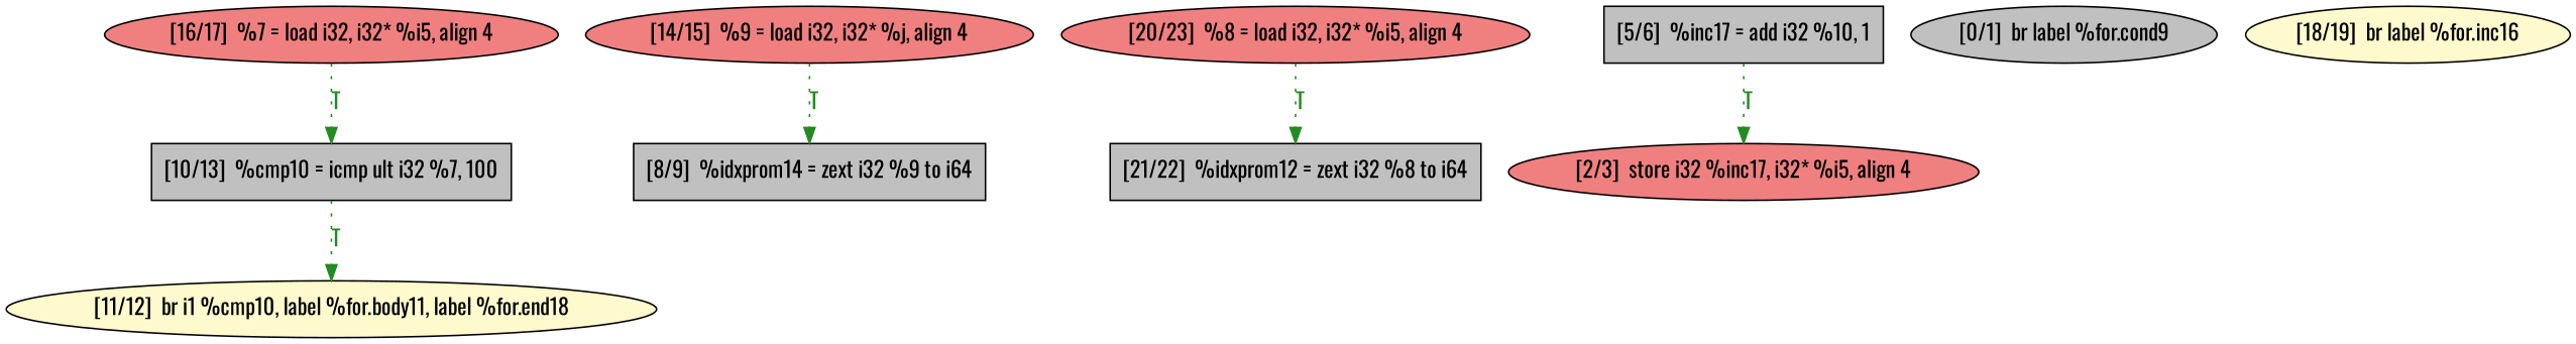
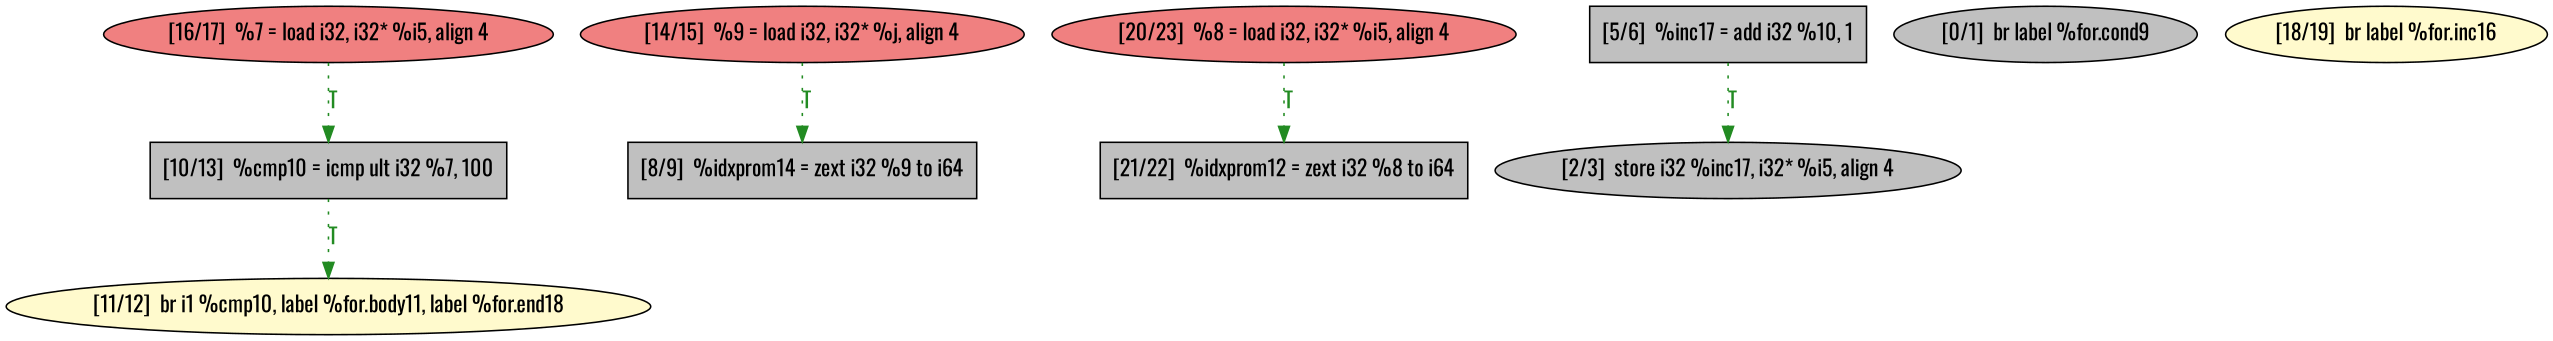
  digraph {
    fontname=Oswald
    node [fillcolor=grey fontname=Oswald shape=ellipse style=filled]
    edge [color=forestgreen fontcolor=forestgreen fontname=Oswald style=dotted]
    n1 [fillcolor=lemonchiffon label="[11/12]  br i1 %cmp10, label %for.body11, label %for.end18"]
    n2 [fillcolor=lightcoral label="[16/17]  %7 = load i32, i32* %i5, align 4"]
    n3 [label="[10/13]  %cmp10 = icmp ult i32 %7, 100" shape=rectangle]
    n4 [fillcolor=lightcoral label="[14/15]  %9 = load i32, i32* %j, align 4"]
    n5 [label="[8/9]  %idxprom14 = zext i32 %9 to i64" shape=rectangle]
    n6 [label="[21/22]  %idxprom12 = zext i32 %8 to i64" shape=rectangle]
-   n7 [fillcolor=lightcoral label="[2/3]  store i32 %inc17, i32* %i5, align 4"]
+   n7 [label="[2/3]  store i32 %inc17, i32* %i5, align 4"]
    n8 [label="[5/6]  %inc17 = add i32 %10, 1" shape=rectangle]
    n9 [label="[0/1]  br label %for.cond9"]
    n10 [fillcolor=lemonchiffon label="[18/19]  br label %for.inc16"]
    n11 [fillcolor=lightcoral label="[20/23]  %8 = load i32, i32* %i5, align 4"]
    n2 -> n3 [label=T]
    n3 -> n1 [label=T]
    n4 -> n5 [label=T]
    n8 -> n7 [label=T]
    n11 -> n6 [label=T]
  }
